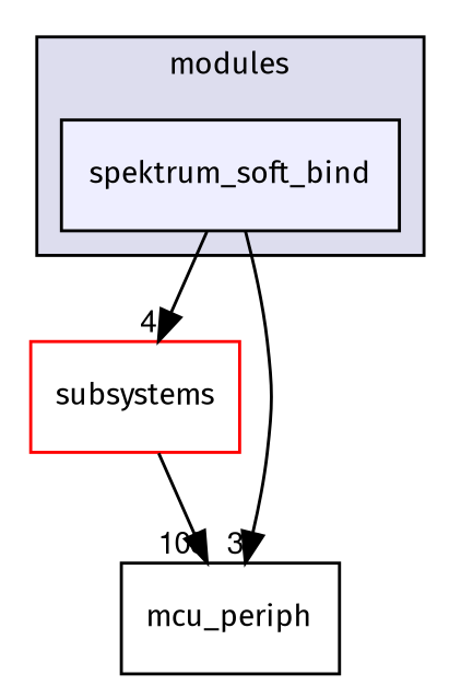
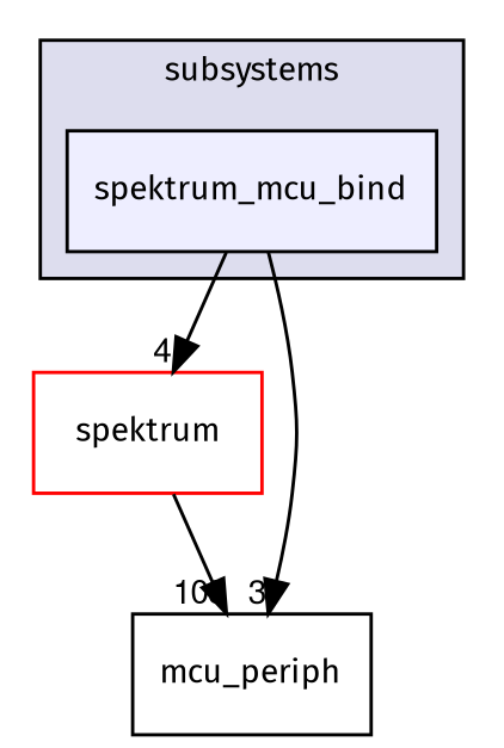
  digraph {
    compound=true
    fontname="Fira Sans"
    node [fontname="Fira Sans" fontsize=10 shape=box style=filled]
    edge [fontname="Fira Sans" labeldistance=1.5 labelfontname=FreeSans labelfontsize=10]
-   n1 [fillcolor="#eeeeff" label=spektrum_soft_bind pencolor=black]
-   n2 [color=red fillcolor=white label=subsystems]
+   n1 [fillcolor="#eeeeff" label=spektrum_mcu_bind pencolor=black]
+   n2 [color=red fillcolor=white label=spektrum]
    n3 [label=mcu_periph style=""]
    subgraph cluster_1 {
      bgcolor="#ddddee"
      fontsize=10
-     label=modules
+     label=subsystems
      pencolor=black
      n1
    }
    n1 -> n2 [headlabel=4]
    n1 -> n3 [headlabel=3]
    n2 -> n3 [headlabel=103]
  }
